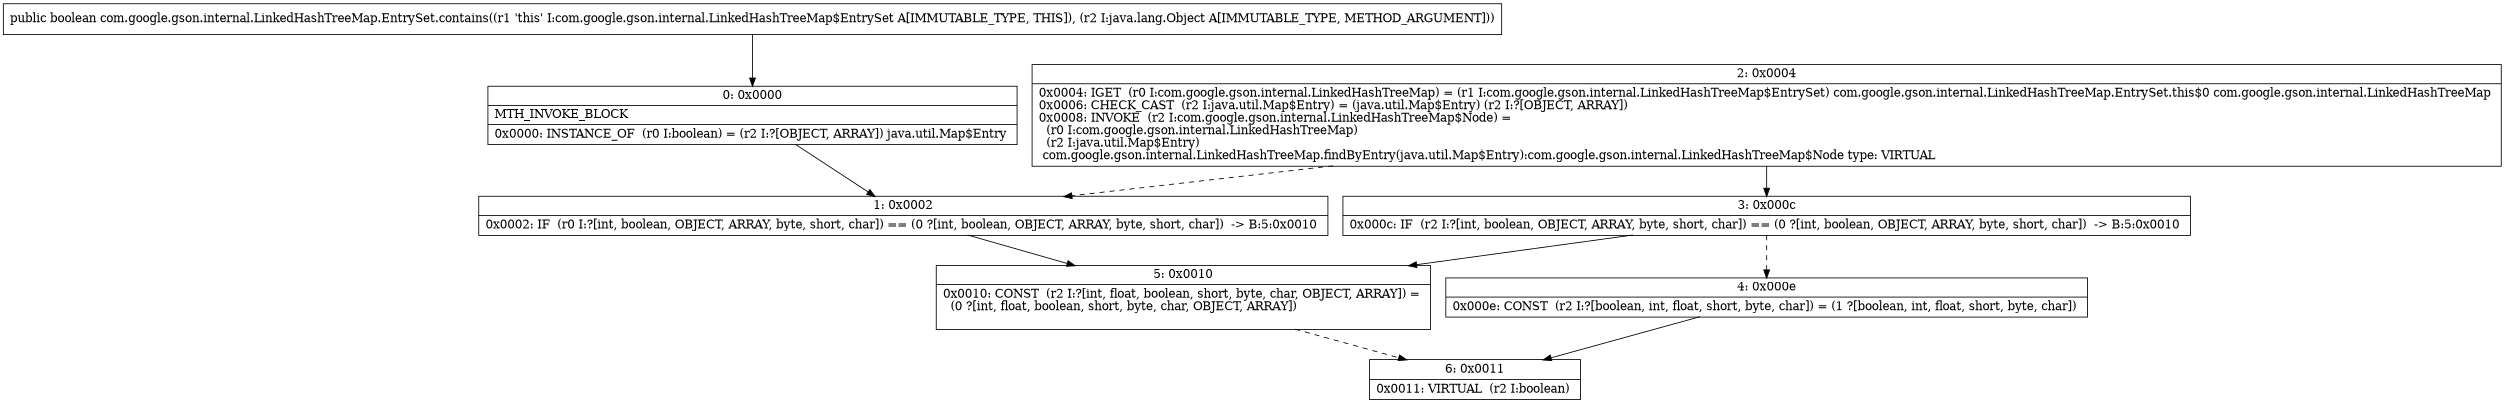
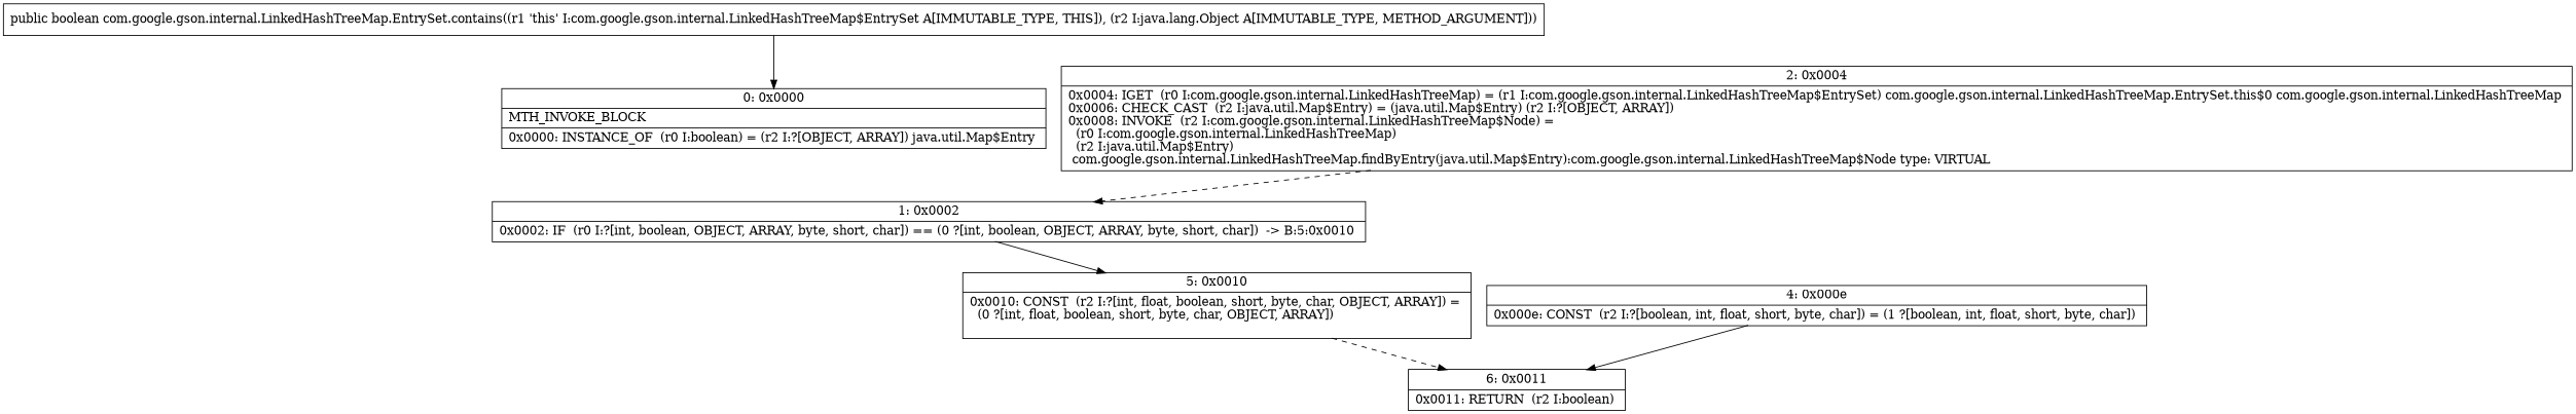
  digraph {
    node [shape=record]
    n1 [label="{0\:\ 0x0000|MTH_INVOKE_BLOCK\l|0x0000: INSTANCE_OF  (r0 I:boolean) = (r2 I:?[OBJECT, ARRAY]) java.util.Map$Entry \l}"]
    n2 [label="{1\:\ 0x0002|0x0002: IF  (r0 I:?[int, boolean, OBJECT, ARRAY, byte, short, char]) == (0 ?[int, boolean, OBJECT, ARRAY, byte, short, char])  \-\> B:5:0x0010 \l}"]
    n3 [label="{5\:\ 0x0010|0x0010: CONST  (r2 I:?[int, float, boolean, short, byte, char, OBJECT, ARRAY]) = \l  (0 ?[int, float, boolean, short, byte, char, OBJECT, ARRAY])\l \l}"]
    n4 [label="{2\:\ 0x0004|0x0004: IGET  (r0 I:com.google.gson.internal.LinkedHashTreeMap) = (r1 I:com.google.gson.internal.LinkedHashTreeMap$EntrySet) com.google.gson.internal.LinkedHashTreeMap.EntrySet.this$0 com.google.gson.internal.LinkedHashTreeMap \l0x0006: CHECK_CAST  (r2 I:java.util.Map$Entry) = (java.util.Map$Entry) (r2 I:?[OBJECT, ARRAY]) \l0x0008: INVOKE  (r2 I:com.google.gson.internal.LinkedHashTreeMap$Node) = \l  (r0 I:com.google.gson.internal.LinkedHashTreeMap)\l  (r2 I:java.util.Map$Entry)\l com.google.gson.internal.LinkedHashTreeMap.findByEntry(java.util.Map$Entry):com.google.gson.internal.LinkedHashTreeMap$Node type: VIRTUAL \l}"]
-   n5 [label="{3\:\ 0x000c|0x000c: IF  (r2 I:?[int, boolean, OBJECT, ARRAY, byte, short, char]) == (0 ?[int, boolean, OBJECT, ARRAY, byte, short, char])  \-\> B:5:0x0010 \l}"]
-   n6 [label="{6\:\ 0x0011|0x0011: VIRTUAL  (r2 I:boolean) \l}"]
+   n6 [label="{6\:\ 0x0011|0x0011: RETURN  (r2 I:boolean) \l}"]
    n7 [label="{4\:\ 0x000e|0x000e: CONST  (r2 I:?[boolean, int, float, short, byte, char]) = (1 ?[boolean, int, float, short, byte, char]) \l}"]
    n8 [label="{public boolean com.google.gson.internal.LinkedHashTreeMap.EntrySet.contains((r1 'this' I:com.google.gson.internal.LinkedHashTreeMap$EntrySet A[IMMUTABLE_TYPE, THIS]), (r2 I:java.lang.Object A[IMMUTABLE_TYPE, METHOD_ARGUMENT])) }"]
-   n1 -> n2
    n2 -> n3
    n3 -> n6 [style=dashed]
    n4 -> n2 [style=dashed]
-   n4 -> n5
-   n5 -> n3
-   n5 -> n7 [style=dashed]
    n7 -> n6
    n8 -> n1
  }
